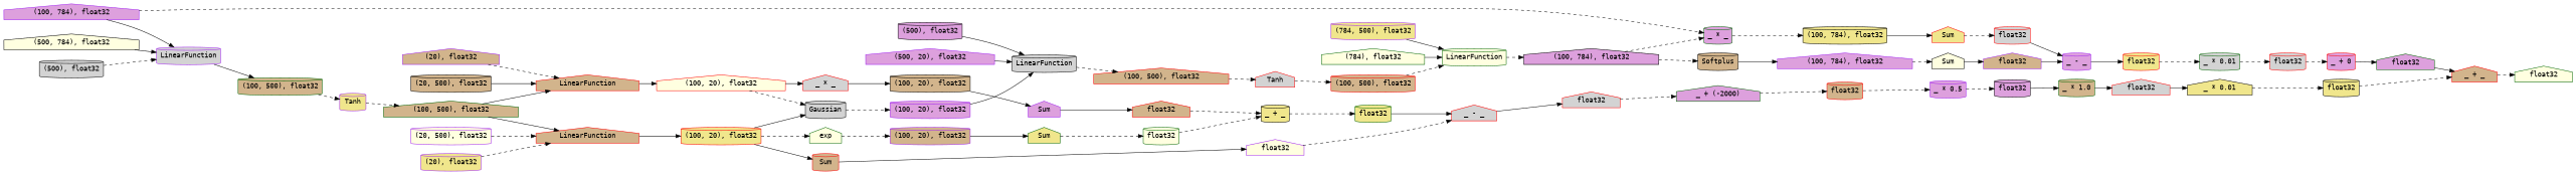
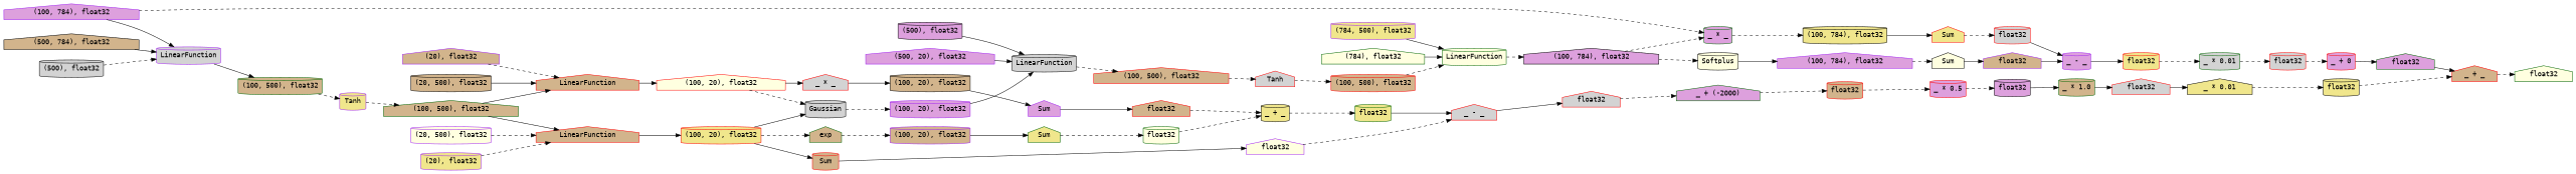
  digraph {
    fontname="DejaVu Sans Mono"
    rankdir=LR
    node [color=red fillcolor=tan fontname="DejaVu Sans Mono" shape=cylinder style=filled]
    edge [fontname="DejaVu Sans Mono" style=dashed]
    n1 [color=darkgreen fillcolor=lightgrey label="_ * 0.01"]
    n2 [fillcolor=lightgrey label=float32]
    n3 [fillcolor=plum label="_ + 0"]
    n4 [color=purple fillcolor=khaki label="(784, 500), float32"]
    n5 [color=darkgreen fillcolor=lightyellow label=LinearFunction]
    n6 [color=black fillcolor=plum label="(100, 784), float32" shape=house]
    n7 [label=float32 shape=house]
    n8 [color=black fillcolor=khaki label="_ + _"]
    n9 [color=darkgreen fillcolor=khaki label=float32]
    n10 [label="(100, 500), float32" shape=house]
    n11 [fillcolor=lightgrey label=Tanh shape=house]
    n12 [label="(100, 500), float32"]
    n13 [color=darkgreen fillcolor=lightyellow label="(784), float32" shape=house]
    n14 [color=darkgreen fillcolor=khaki label=Sum shape=house]
    n15 [color=darkgreen fillcolor=lightyellow label=float32]
    n16 [color=black fillcolor=lightgrey label=Gaussian]
    n17 [color=purple fillcolor=plum label="(100, 20), float32"]
    n18 [color=black fillcolor=lightgrey label=LinearFunction]
    n19 [fillcolor=lightgrey label="_ - _" shape=house]
    n20 [fillcolor=lightgrey label=float32 shape=house]
    n21 [color=darkgreen fillcolor=plum label=float32 shape=house]
    n22 [label="_ + _" shape=house]
    n23 [color=darkgreen fillcolor=lightyellow label=float32 shape=house]
    n24 [color=darkgreen fillcolor=plum label="_ * _"]
-   n25 [color=black label=Softplus]
+   n25 [color=black fillcolor=lightyellow label=Softplus]
    n26 [color=purple fillcolor=lightyellow label=float32 shape=house]
    n27 [color=purple label=float32 shape=house]
    n28 [color=purple fillcolor=plum label="_ - _"]
    n29 [fillcolor=khaki label=float32]
    n30 [label=Sum]
    n31 [fillcolor=lightgrey label=float32]
    n32 [color=darkgreen fillcolor=plum label="_ + (-2000)" shape=house]
-   n33 [color=darkgreen fillcolor=lightyellow label=exp shape=house]
+   n33 [color=darkgreen label=exp shape=house]
    n34 [color=purple label="(100, 20), float32"]
    n35 [label=float32]
-   n36 [color=purple fillcolor=plum label="_ * 0.5"]
+   n36 [fillcolor=plum label="_ * 0.5"]
    n37 [color=purple fillcolor=plum label="(100, 784), float32" shape=house]
    n38 [color=purple fillcolor=lightgrey label=LinearFunction]
    n39 [color=darkgreen label="(100, 500), float32"]
    n40 [color=black fillcolor=khaki label="(100, 784), float32"]
    n41 [color=black fillcolor=plum label=float32]
    n42 [color=black fillcolor=plum label="(500), float32"]
    n43 [fillcolor=khaki label="(100, 20), float32"]
    n44 [color=darkgreen label="_ * 1.0"]
    n45 [color=purple fillcolor=plum label="(100, 784), float32" shape=house]
    n46 [color=black fillcolor=lightyellow label=Sum shape=house]
    n47 [fillcolor=lightgrey label=float32 shape=house]
    n48 [color=black fillcolor=khaki label="_ * 0.01" shape=house]
    n49 [label=LinearFunction shape=house]
    n50 [fillcolor=lightyellow label="(100, 20), float32" shape=house]
    n51 [fillcolor=lightgrey label="_ * _" shape=house]
-   n52 [color=black fillcolor=lightyellow label="(500, 784), float32" shape=house]
+   n52 [color=black label="(500, 784), float32" shape=house]
    n53 [color=black fillcolor=khaki label=float32]
    n54 [color=darkgreen label="(100, 500), float32" shape=house]
    n55 [label=LinearFunction shape=house]
    n56 [color=black fillcolor=lightgrey label="(500), float32"]
    n57 [color=black label="(20, 500), float32"]
    n58 [color=black label="(100, 20), float32"]
    n59 [color=purple label="(20), float32" shape=house]
    n60 [color=purple fillcolor=khaki label=Tanh]
    n61 [color=purple fillcolor=lightyellow label="(20, 500), float32"]
    n62 [fillcolor=khaki label=Sum shape=house]
    n63 [color=purple fillcolor=khaki label="(20), float32"]
    n64 [color=purple fillcolor=plum label="(500, 20), float32" shape=house]
    n65 [color=purple fillcolor=plum label=Sum shape=house]
    n1 -> n2
    n2 -> n3
    n3 -> n21 [style=solid]
    n4 -> n5 [style=solid]
    n5 -> n6
    n6 -> n24
    n6 -> n25
    n7 -> n8
    n8 -> n9
    n9 -> n19 [style=solid]
    n10 -> n11
    n11 -> n12
    n12 -> n5
    n13 -> n5 [style=solid]
    n14 -> n15
    n15 -> n8
    n16 -> n17
    n17 -> n18 [style=solid]
    n18 -> n10
    n19 -> n20 [style=solid]
    n20 -> n32
    n21 -> n22 [style=solid]
    n22 -> n23
    n24 -> n40
    n25 -> n45 [style=solid]
    n26 -> n19
    n27 -> n28 [style=solid]
    n28 -> n29 [style=solid]
    n29 -> n1
    n30 -> n26 [style=solid]
    n31 -> n28 [style=solid]
    n32 -> n35
    n33 -> n34
    n34 -> n14 [style=solid]
    n35 -> n36
    n36 -> n41
    n37 -> n24
    n37 -> n38 [style=solid]
    n38 -> n39 [style=solid]
    n39 -> n60
    n40 -> n62 [style=solid]
    n41 -> n44 [style=solid]
    n42 -> n18 [style=solid]
    n43 -> n16 [style=solid]
    n43 -> n30 [style=solid]
    n43 -> n33
    n44 -> n47 [style=solid]
    n45 -> n46
    n46 -> n27 [style=solid]
    n47 -> n48 [style=solid]
    n48 -> n53
    n49 -> n50 [style=solid]
    n50 -> n16
    n50 -> n51 [style=solid]
    n51 -> n58 [style=solid]
    n52 -> n38 [style=solid]
    n53 -> n22
    n54 -> n49 [style=solid]
    n54 -> n55 [style=solid]
    n55 -> n43 [style=solid]
    n56 -> n38
    n57 -> n49 [style=solid]
    n58 -> n65 [style=solid]
    n59 -> n49
    n60 -> n54
    n61 -> n55
    n62 -> n31
    n63 -> n55
    n64 -> n18 [style=solid]
    n65 -> n7 [style=solid]
  }
